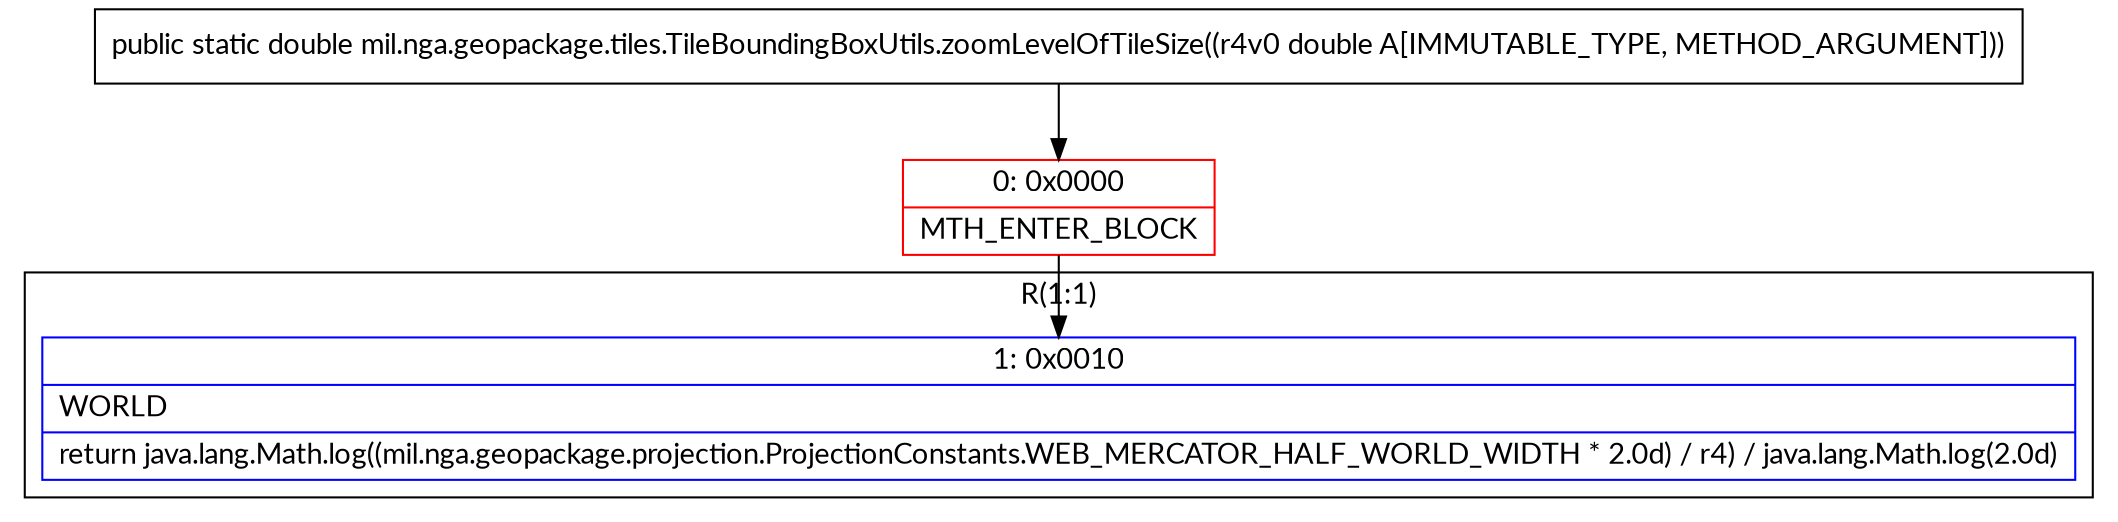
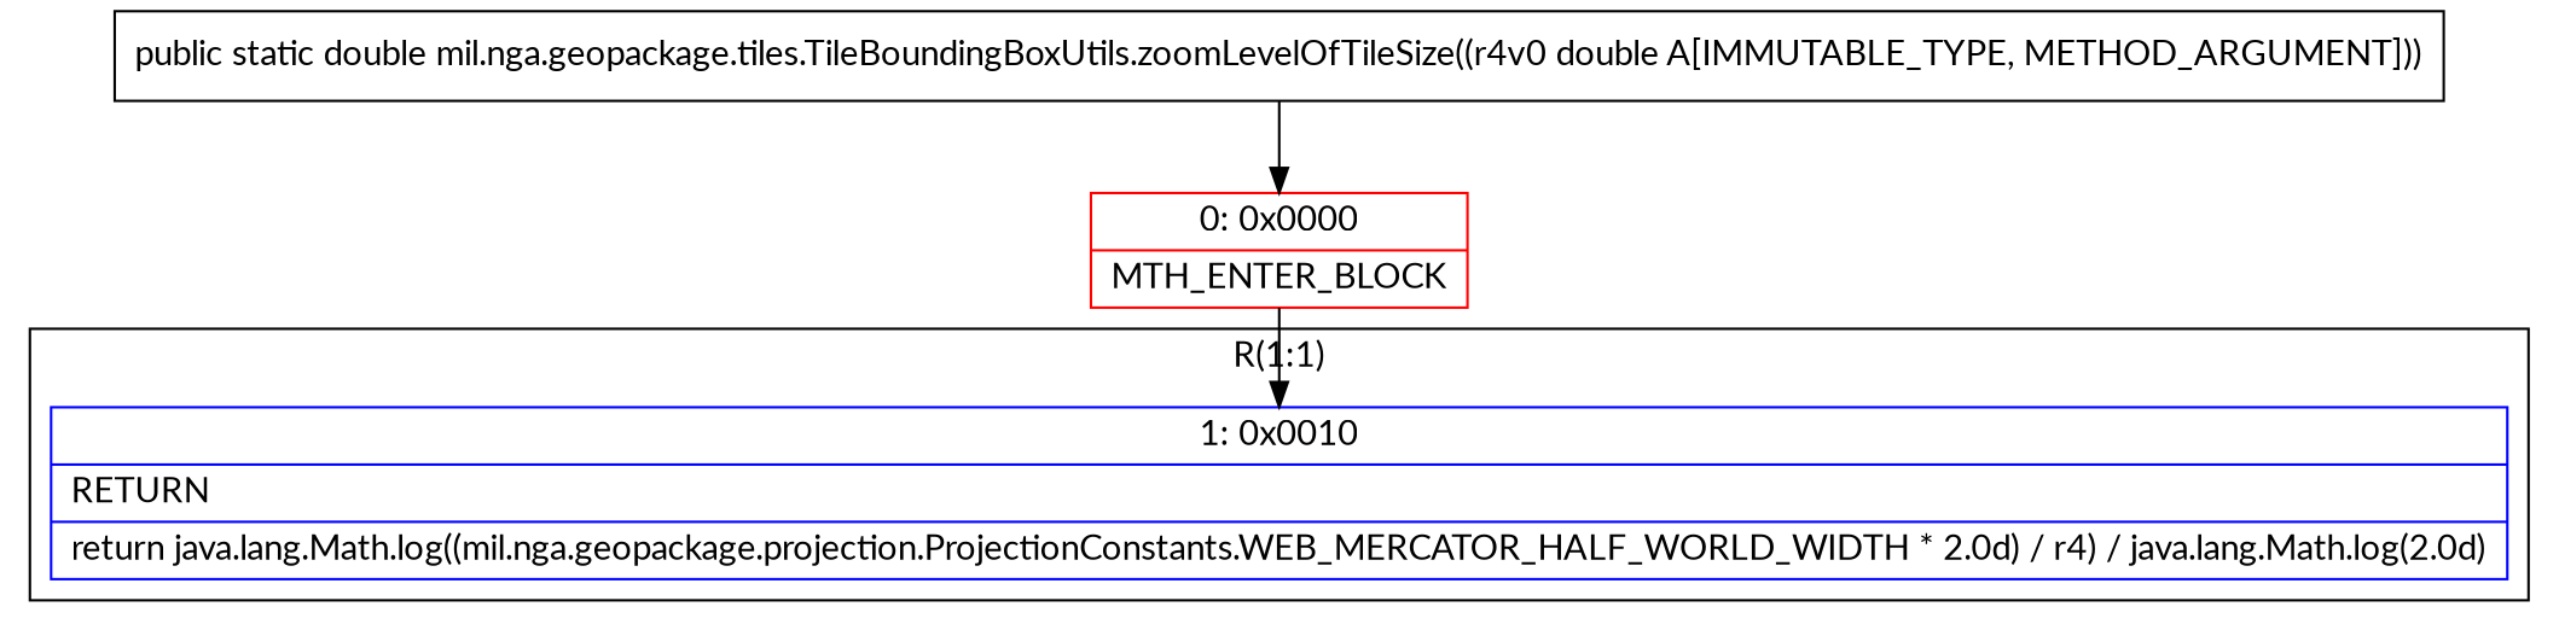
  digraph {
    fontname=Lato
    node [shape=record fontname=Lato]
    edge [fontname=Lato]
-   n1 [color=blue label="{1\:\ 0x0010|WORLD\l|return java.lang.Math.log((mil.nga.geopackage.projection.ProjectionConstants.WEB_MERCATOR_HALF_WORLD_WIDTH * 2.0d) \/ r4) \/ java.lang.Math.log(2.0d)\l}"]
+   n1 [color=blue label="{1\:\ 0x0010|RETURN\l|return java.lang.Math.log((mil.nga.geopackage.projection.ProjectionConstants.WEB_MERCATOR_HALF_WORLD_WIDTH * 2.0d) \/ r4) \/ java.lang.Math.log(2.0d)\l}"]
    n2 [color=red label="{0\:\ 0x0000|MTH_ENTER_BLOCK\l}"]
    n3 [label="{public static double mil.nga.geopackage.tiles.TileBoundingBoxUtils.zoomLevelOfTileSize((r4v0 double A[IMMUTABLE_TYPE, METHOD_ARGUMENT])) }"]
    subgraph cluster_1 {
      label="R(1:1)"
      n1
    }
    n2 -> n1
    n3 -> n2
  }
